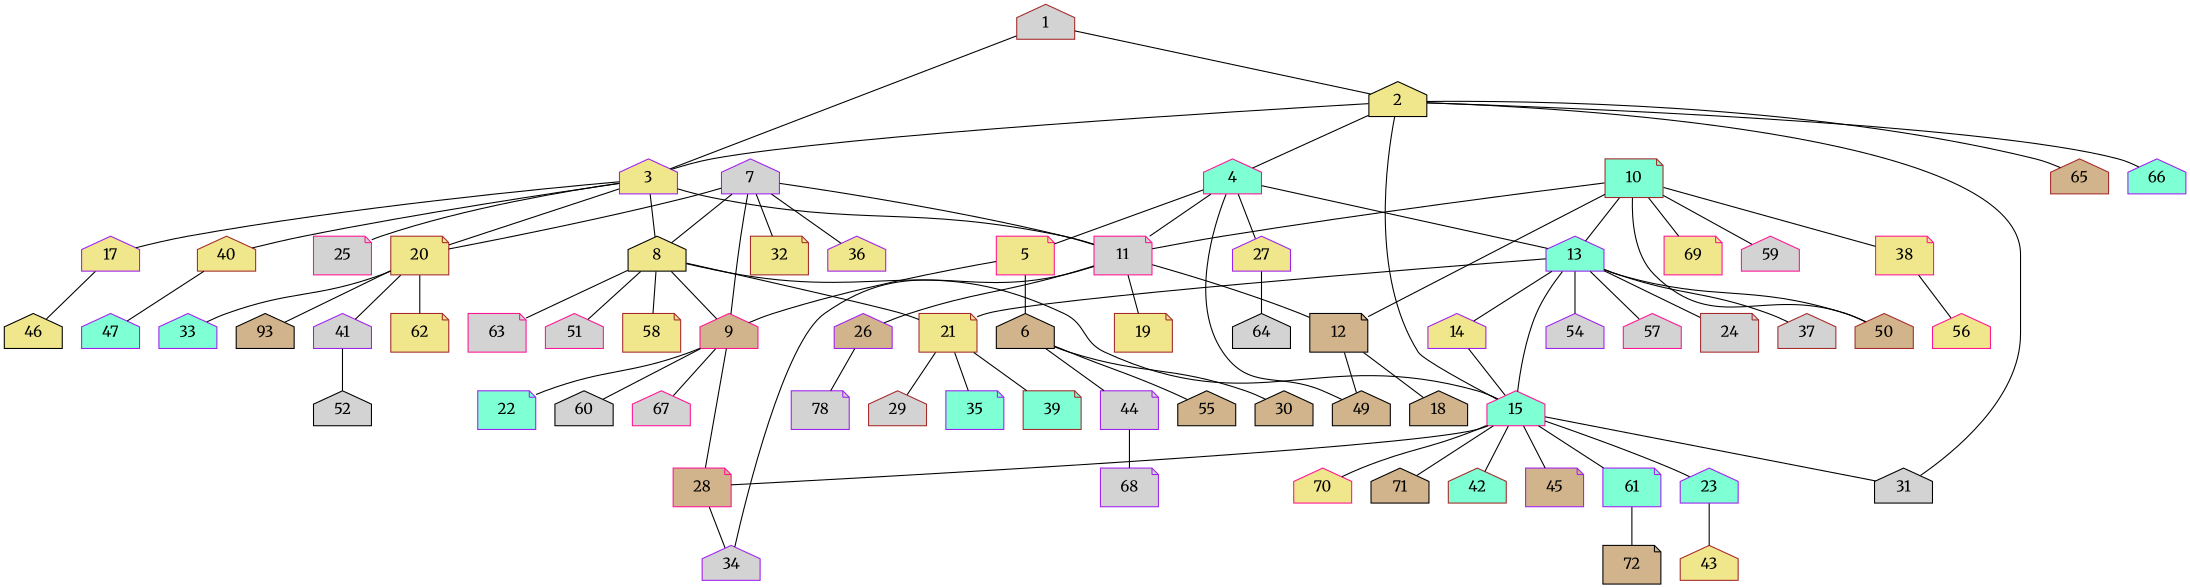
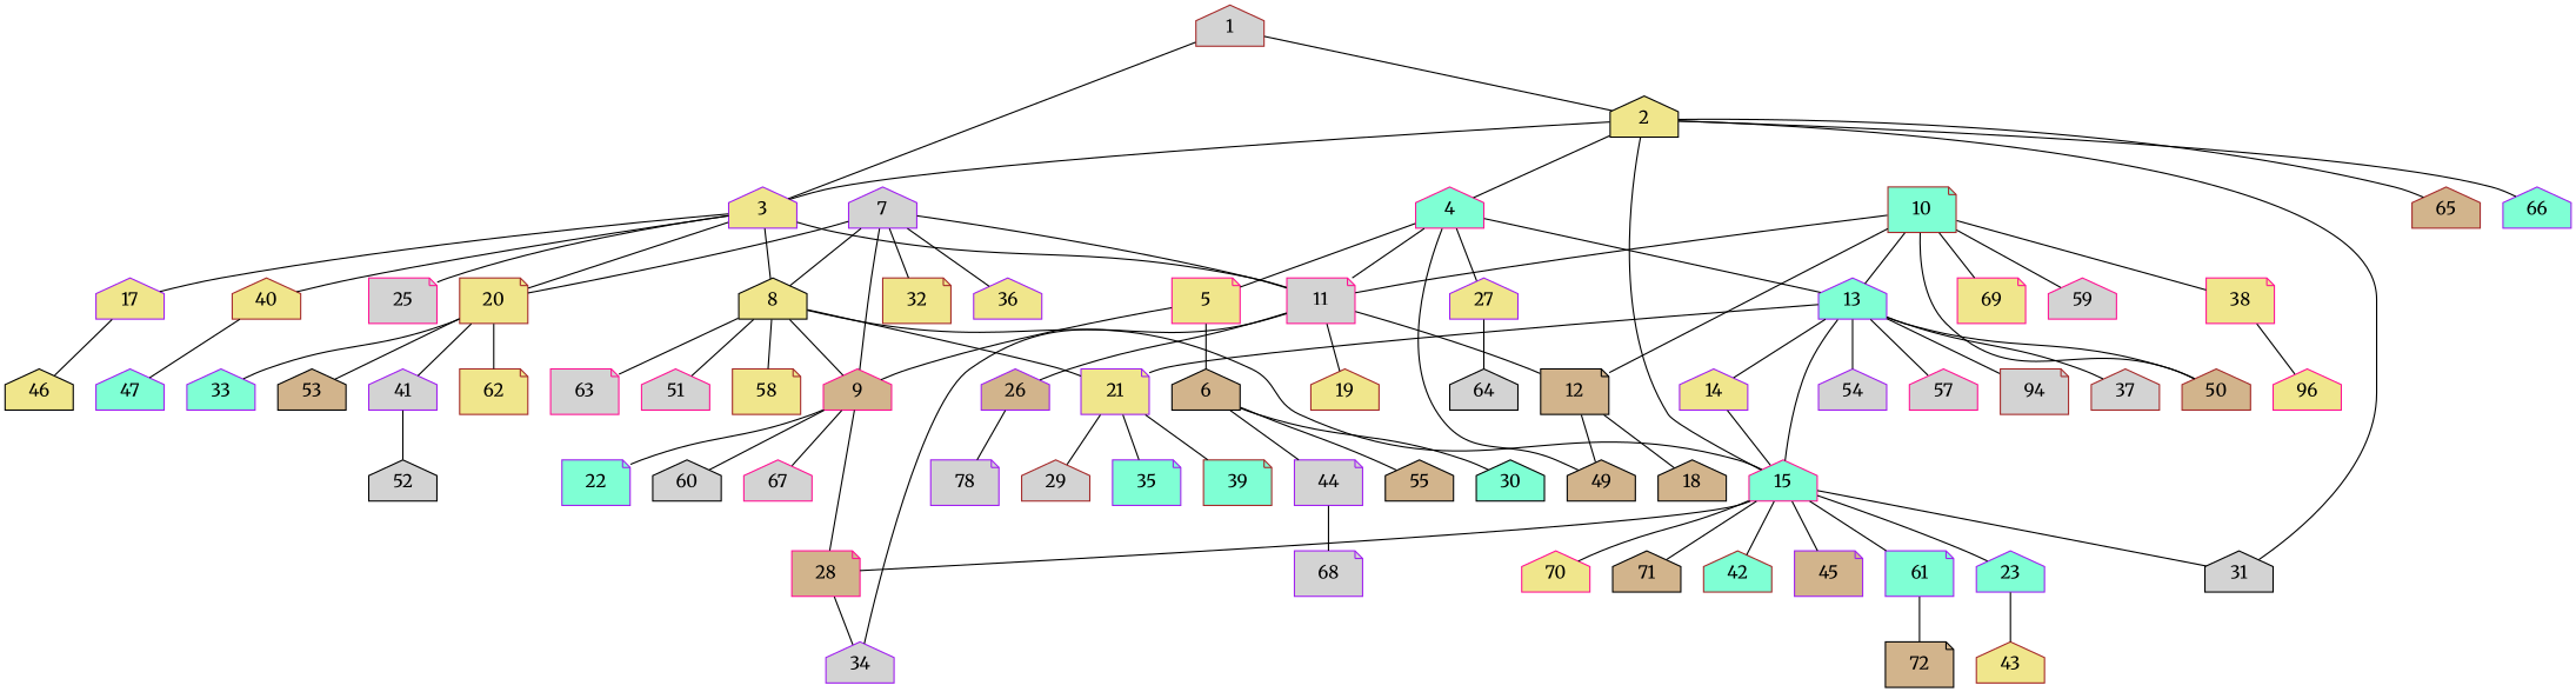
  graph {
    fontname=Merriweather
    node [color=purple fillcolor=lightgrey fontname=Merriweather shape=house style=filled]
    edge [fontname=Merriweather]
    1 [color=brown]
    2 [color=black fillcolor=khaki]
    3 [fillcolor=khaki]
    4 [color=deeppink fillcolor=aquamarine]
    15 [color=deeppink fillcolor=aquamarine]
    31 [color=black]
    65 [color=brown fillcolor=tan]
    66 [fillcolor=aquamarine]
    8 [color=black fillcolor=khaki]
    11 [color=deeppink shape=note]
    17 [fillcolor=khaki]
    20 [color=brown fillcolor=khaki shape=note]
    25 [color=deeppink shape=note]
    40 [color=brown fillcolor=khaki]
    5 [color=deeppink fillcolor=khaki shape=note]
    13 [fillcolor=aquamarine]
    27 [fillcolor=khaki]
    49 [color=black fillcolor=tan]
    28 [color=deeppink fillcolor=tan shape=note]
    23 [fillcolor=aquamarine]
    42 [color=brown fillcolor=aquamarine]
    45 [fillcolor=tan shape=note]
    61 [fillcolor=aquamarine shape=note]
    70 [color=deeppink fillcolor=khaki]
    71 [color=black fillcolor=tan]
    9 [color=deeppink fillcolor=tan]
-   21 [color=brown fillcolor=khaki shape=note]
+   21 [fillcolor=khaki shape=note]
    51 [color=deeppink]
    58 [color=brown fillcolor=khaki shape=note]
    63 [color=deeppink shape=note]
    12 [color=black fillcolor=tan shape=note]
-   19 [color=brown fillcolor=khaki shape=note]
+   19 [color=brown fillcolor=khaki]
    26 [fillcolor=tan]
    34
    46 [color=black fillcolor=khaki]
    33 [fillcolor=aquamarine]
    41
-   53 [color=black fillcolor=tan label=93]
+   53 [color=black fillcolor=tan]
    62 [color=brown fillcolor=khaki shape=note]
    47 [fillcolor=aquamarine]
    6 [color=black fillcolor=tan]
-   30 [color=black fillcolor=tan]
+   30 [color=black fillcolor=aquamarine]
    44 [shape=note]
    55 [color=black fillcolor=tan]
    50 [color=brown fillcolor=tan]
    14 [fillcolor=khaki]
-   24 [color=brown shape=note]
+   24 [color=brown shape=note label=94]
    37 [color=brown]
    54
    57 [color=deeppink]
    64 [color=black]
    22 [fillcolor=aquamarine shape=note]
    60 [color=black]
    67 [color=deeppink]
    68 [shape=note]
    7
    32 [color=brown fillcolor=khaki shape=note]
    36 [fillcolor=khaki]
    29 [color=brown]
    35 [fillcolor=aquamarine shape=note]
    39 [color=brown fillcolor=aquamarine shape=note]
    10 [color=brown fillcolor=aquamarine shape=note]
    38 [color=deeppink fillcolor=khaki shape=note]
    59 [color=deeppink]
    69 [color=deeppink fillcolor=khaki shape=note]
    18 [color=black fillcolor=tan]
-   56 [color=deeppink fillcolor=khaki]
+   56 [color=deeppink fillcolor=khaki label=96]
    n68 [label=78 shape=note]
    43 [color=brown fillcolor=khaki]
    72 [color=black fillcolor=tan shape=note]
    52 [color=black]
    1 -- 2
    1 -- 3
    2 -- 3
    2 -- 4
    2 -- 15
    2 -- 31
    2 -- 65
    2 -- 66
    3 -- 8
    3 -- 11
    3 -- 17
    3 -- 20
    3 -- 25
    3 -- 40
    4 -- 11
    4 -- 5
    4 -- 13
    4 -- 27
    4 -- 49
    15 -- 31
    15 -- 28
    15 -- 23
    15 -- 42
    15 -- 45
    15 -- 61
    15 -- 70
    15 -- 71
    8 -- 15
    8 -- 9
    8 -- 21
    8 -- 51
    8 -- 58
    8 -- 63
    11 -- 12
    11 -- 19
    11 -- 26
    11 -- 34
    17 -- 46
    20 -- 33
    20 -- 41
    20 -- 53
    20 -- 62
    40 -- 47
    5 -- 9
    5 -- 6
    13 -- 15
    13 -- 21
    13 -- 50
    13 -- 14
    13 -- 24
    13 -- 37
    13 -- 54
    13 -- 57
    27 -- 64
    28 -- 34
    23 -- 43
    61 -- 72
    9 -- 28
    9 -- 22
    9 -- 60
    9 -- 67
    21 -- 29
    21 -- 35
    21 -- 39
    12 -- 49
    12 -- 18
    26 -- n68
    41 -- 52
    6 -- 30
    6 -- 44
    6 -- 55
    44 -- 68
    14 -- 15
    7 -- 8
    7 -- 11
    7 -- 20
    7 -- 9
    7 -- 32
    7 -- 36
    10 -- 11
    10 -- 13
    10 -- 12
    10 -- 50
    10 -- 38
    10 -- 59
    10 -- 69
    38 -- 56
  }
